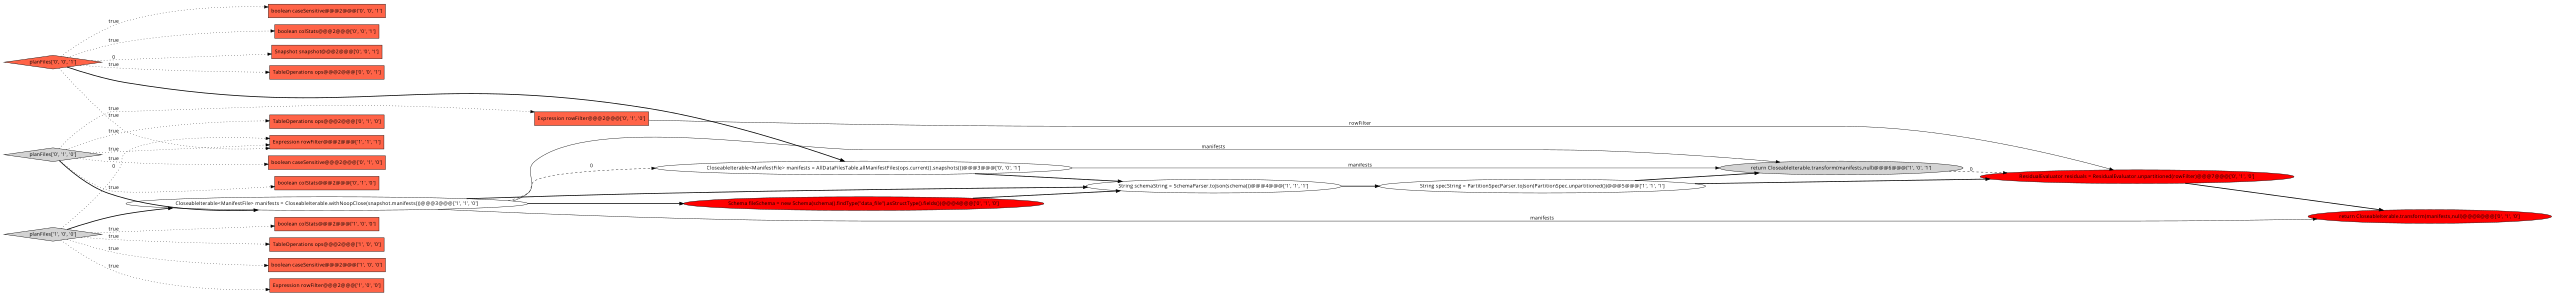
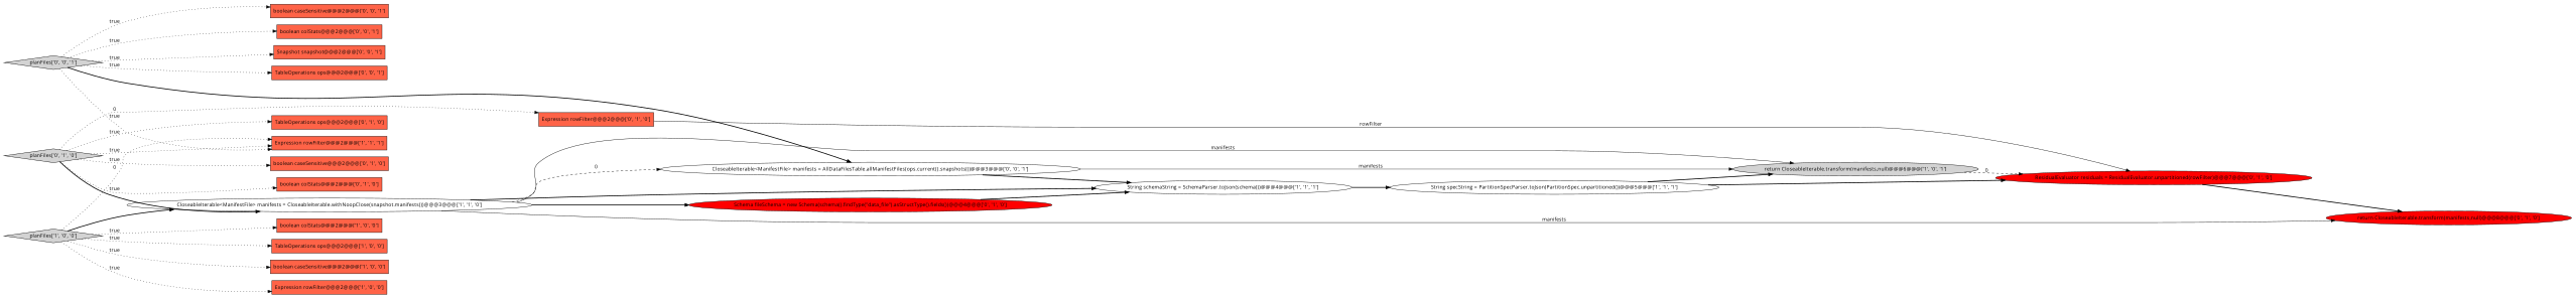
  digraph {
    fontname="Open Sans"
    rankdir=LR
    node [fillcolor=tomato fontname="Open Sans" shape=box style=filled]
    edge [fontname="Open Sans" style=dotted]
    n1 [fillcolor=white label="String specString = PartitionSpecParser.toJson(PartitionSpec.unpartitioned())@@@5@@@['1', '1', '1']" shape=ellipse]
    n2 [fillcolor=red label="ResidualEvaluator residuals = ResidualEvaluator.unpartitioned(rowFilter)@@@7@@@['0', '1', '0']" shape=ellipse]
    n3 [fillcolor=lightgray label="return CloseableIterable.transform(manifests,null)@@@6@@@['1', '0', '1']" shape=ellipse]
    n4 [fillcolor=red label="return CloseableIterable.transform(manifests,null)@@@8@@@['0', '1', '0']" shape=ellipse]
    n5 [label="Expression rowFilter@@@2@@@['0', '1', '0']"]
    n6 [label="boolean caseSensitive@@@2@@@['0', '1', '0']"]
    n7 [label="boolean caseSensitive@@@2@@@['0', '0', '1']"]
    n8 [label="Expression rowFilter@@@2@@@['1', '0', '0']"]
    n9 [fillcolor=white label="CloseableIterable<ManifestFile> manifests = CloseableIterable.withNoopClose(snapshot.manifests())@@@3@@@['1', '1', '0']" shape=ellipse]
    n10 [fillcolor=red label="Schema fileSchema = new Schema(schema().findType(\"data_file\").asStructType().fields())@@@4@@@['0', '1', '0']" shape=ellipse]
    n11 [fillcolor=white label="CloseableIterable<ManifestFile> manifests = AllDataFilesTable.allManifestFiles(ops.current().snapshots())@@@3@@@['0', '0', '1']" shape=ellipse]
    n12 [fillcolor=white label="String schemaString = SchemaParser.toJson(schema())@@@4@@@['1', '1', '1']" shape=ellipse]
    n13 [label="boolean colStats@@@2@@@['0', '0', '1']"]
    n14 [label="boolean colStats@@@2@@@['1', '0', '0']"]
    n15 [label="boolean colStats@@@2@@@['0', '1', '0']"]
    n16 [label="TableOperations ops@@@2@@@['1', '0', '0']"]
    n17 [label="Expression rowFilter@@@2@@@['1', '1', '1']"]
    n18 [label="Snapshot snapshot@@@2@@@['0', '0', '1']"]
    n19 [label="TableOperations ops@@@2@@@['0', '0', '1']"]
    n20 [label="boolean caseSensitive@@@2@@@['1', '0', '0']"]
-   n21 [label="planFiles['0', '0', '1']" shape=diamond]
+   n21 [fillcolor=lightgray label="planFiles['0', '0', '1']" shape=diamond]
    n22 [fillcolor=lightgray label="planFiles['0', '1', '0']" shape=diamond]
    n23 [label="TableOperations ops@@@2@@@['0', '1', '0']"]
    n24 [fillcolor=lightgray label="planFiles['1', '0', '0']" shape=diamond]
    n1 -> n2 [style=bold]
    n1 -> n3 [style=bold]
    n2 -> n4 [style=bold]
    n3 -> n2 [label=0 style=dashed]
    n5 -> n2 [label=rowFilter style=solid]
    n9 -> n3 [label=manifests style=solid]
    n9 -> n4 [label=manifests style=solid]
    n9 -> n10 [style=bold]
    n9 -> n11 [label=0 style=dashed]
    n9 -> n12 [style=bold]
    n10 -> n12 [style=bold]
    n11 -> n3 [label=manifests style=solid]
    n11 -> n12 [style=bold]
    n12 -> n1 [style=bold]
    n21 -> n7 [label=true]
    n21 -> n11 [style=bold]
    n21 -> n13 [label=true]
    n21 -> n17 [label=true]
-   n21 -> n18 [label=0]
+   n21 -> n18 [label=true]
    n21 -> n19 [label=true]
-   n22 -> n5 [label=true]
+   n22 -> n5 [label=0]
    n22 -> n6 [label=true]
    n22 -> n9 [style=bold]
    n22 -> n15 [label=true]
    n22 -> n17 [label=true]
    n22 -> n23 [label=true]
    n24 -> n8 [label=true]
    n24 -> n9 [style=bold]
    n24 -> n14 [label=true]
    n24 -> n16 [label=true]
    n24 -> n17 [label=0]
    n24 -> n20 [label=true]
  }
